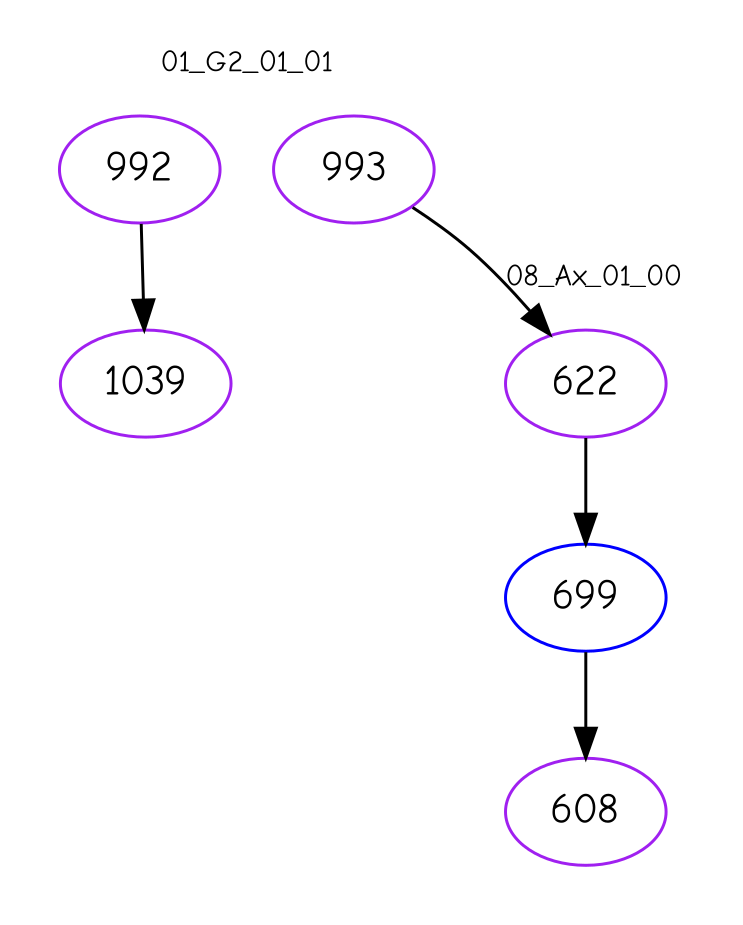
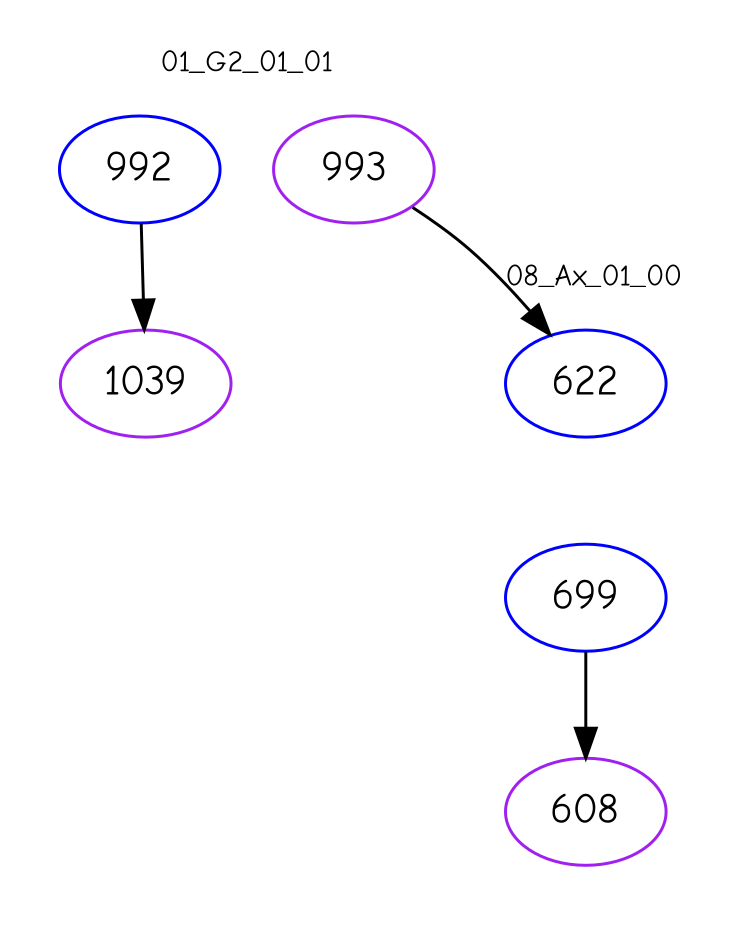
  digraph {
    fontname="Comic Neue"
    node [color=purple fontname="Comic Neue"]
    edge [color=black fontname="Comic Neue"]
-   n1 [label=622]
+   n1 [color=blue label=622]
    n2 [color=blue label=699]
    n3 [label=608]
    n4 [label=993]
-   n5 [label=992]
+   n5 [color=blue label=992]
    n6 [label=1039]
    subgraph cluster_1 {
      color=white
      fontsize=10
      label="08_Ax_01_00"
      n1
      n2
      n3
    }
    subgraph cluster_2 {
      color=white
      fontsize=10
      label="01_G2_01_01"
      n4
      n5
      n6
    }
-   n1 -> n2
    n2 -> n3
    n4 -> n1
    n5 -> n6
  }
